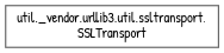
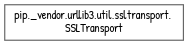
  digraph {
    rankdir=LR
    fontname="Patrick Hand"
-   n1 [color=grey40 fillcolor=white fontname="Patrick Hand" fontsize=10 height=0.2 label="util._vendor.urllib3.util.ssltransport.\lSSLTransport" shape=box style=filled width=0.4]
+   n1 [color=grey40 fillcolor=white fontname="Patrick Hand" fontsize=10 height=0.2 label="pip._vendor.urllib3.util.ssltransport.\lSSLTransport" shape=box style=filled width=0.4]
  }
